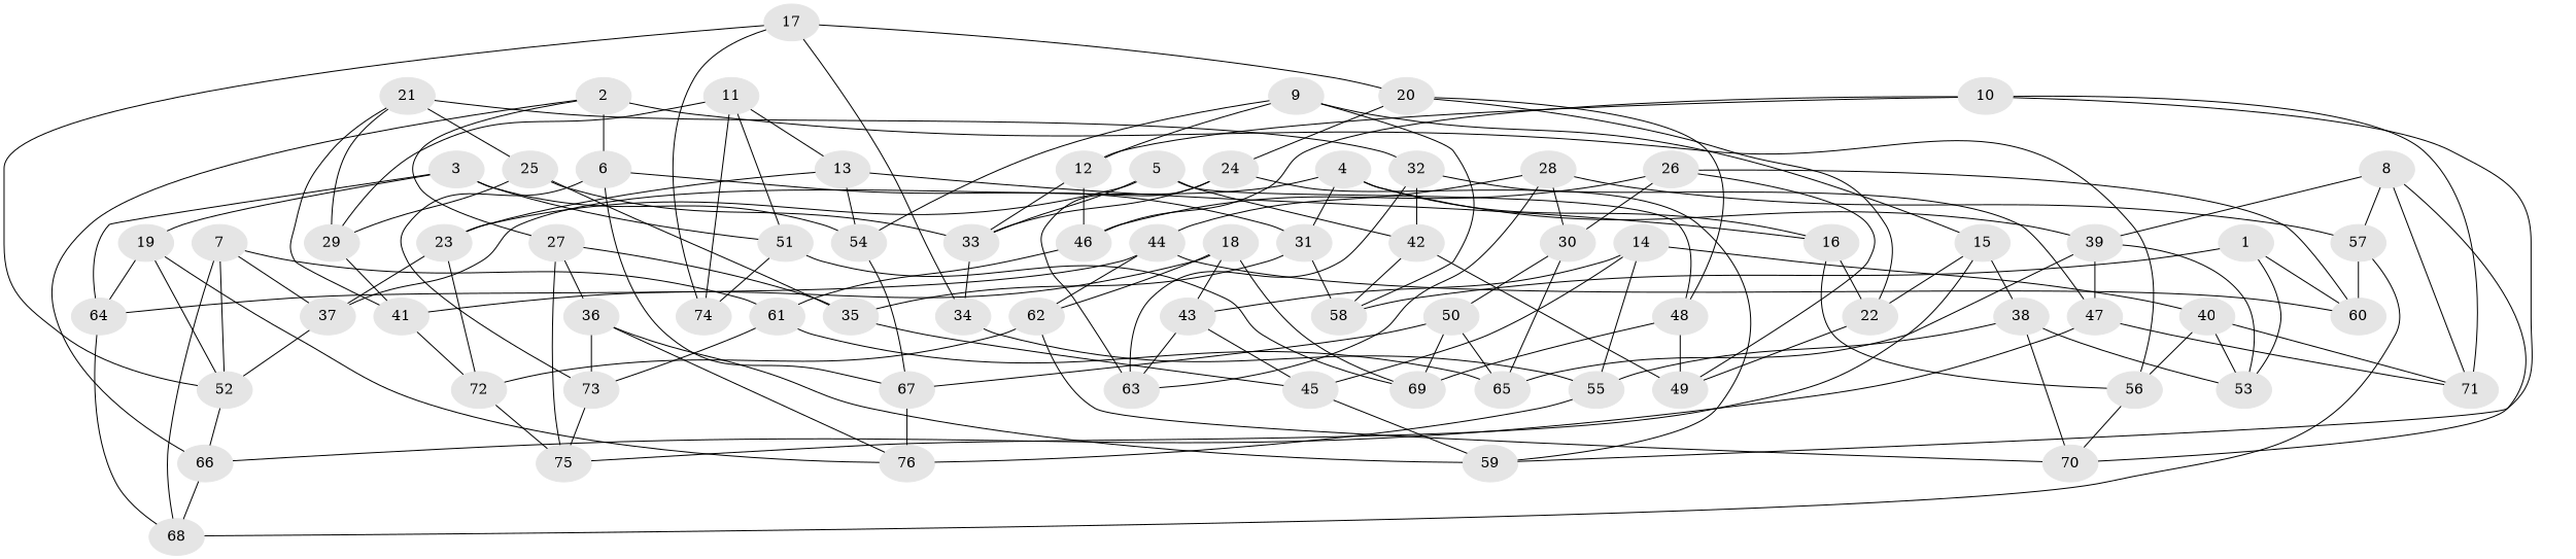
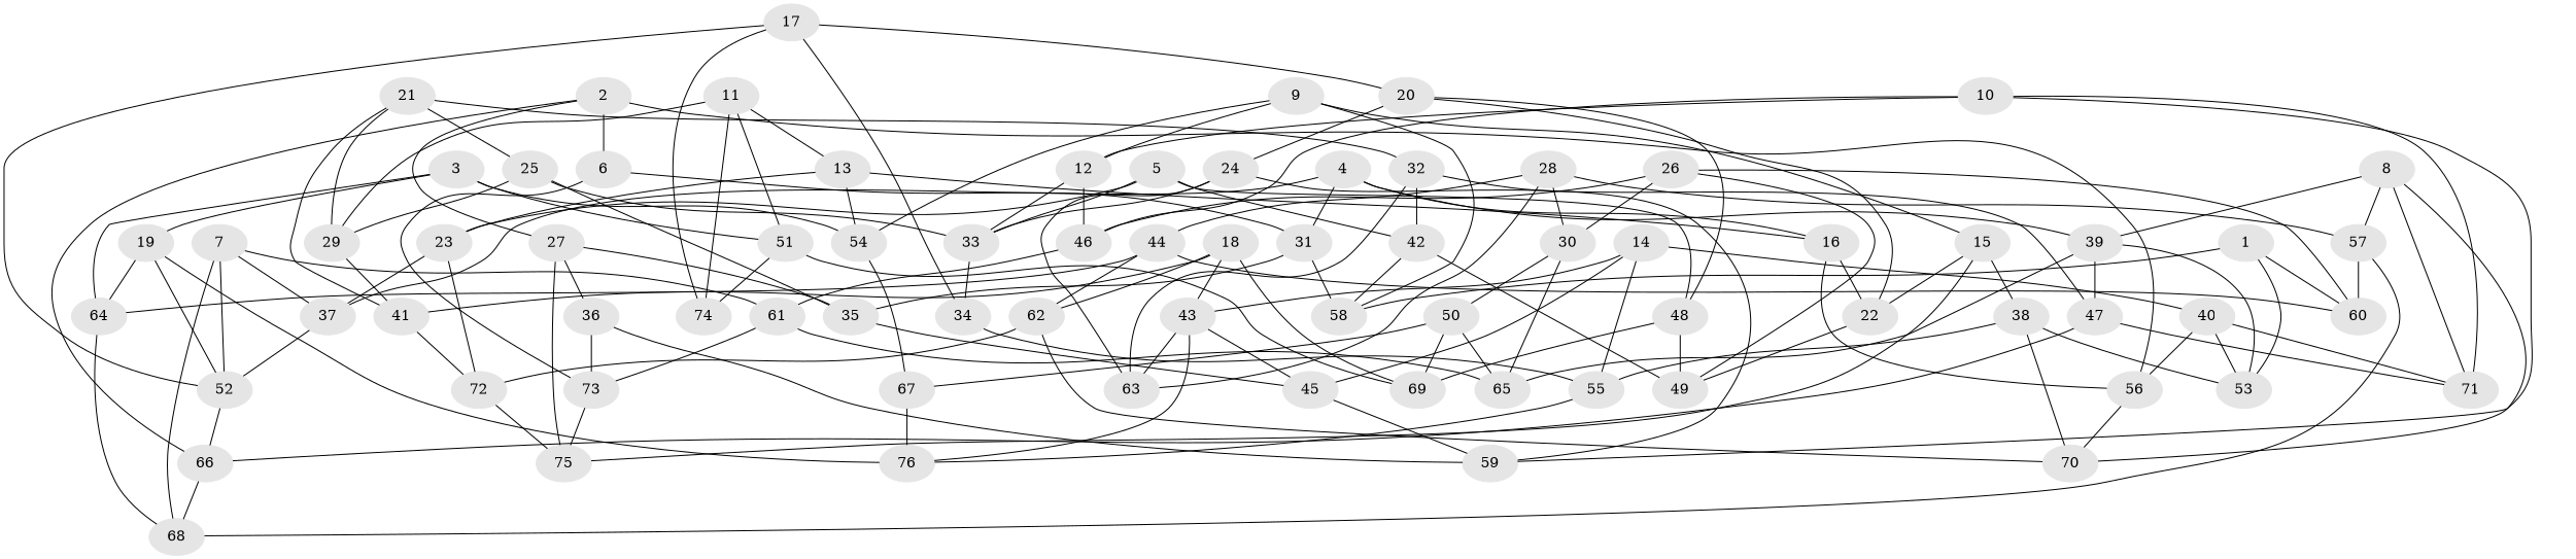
  graph {
    node [color=gray90 style=filled]
    1
    53
    58
    60
    47
    66
    71
    2
    6
    27
    56
    31
    67
    73
    75
    35
    36
    70
    68
    3
    19
    51
    54
    64
    52
    76
    74
    69
    4
    16
    37
    39
    22
    65
    5
    23
    33
    42
    48
    72
    34
    49
    7
    61
    55
    8
    57
    9
    12
    15
    46
    38
    10
    59
    11
    13
    29
    41
    14
    40
    43
    45
    63
    17
    20
    24
    18
    62
    21
    25
    32
    26
    30
    50
    28
    44
    1 -- 53
    1 -- 58
    1 -- 60
    47 -- 66
    47 -- 71
    66 -- 68
    2 -- 66
    2 -- 6
    2 -- 27
    2 -- 56
    6 -- 31
-   6 -- 67
    6 -- 73
    27 -- 75
    27 -- 35
    27 -- 36
    56 -- 70
    31 -- 58
    31 -- 35
    67 -- 76
    73 -- 75
    35 -- 45
    36 -- 73
-   36 -- 76
+   43 -- 76
    36 -- 59
    3 -- 19
    3 -- 51
    3 -- 54
    3 -- 64
    19 -- 64
    19 -- 52
    19 -- 76
    51 -- 74
    51 -- 69
    54 -- 67
    64 -- 68
    52 -- 66
    4 -- 31
    4 -- 16
    4 -- 37
    4 -- 39
    16 -- 56
    16 -- 22
    37 -- 52
    39 -- 53
    39 -- 47
    39 -- 65
    22 -- 49
    5 -- 23
    5 -- 33
    5 -- 42
    5 -- 48
    23 -- 37
    23 -- 72
    33 -- 34
    42 -- 58
    42 -- 49
    48 -- 69
    48 -- 49
    72 -- 75
    34 -- 55
    7 -- 68
    7 -- 52
    7 -- 37
    7 -- 61
    61 -- 73
    61 -- 65
    55 -- 76
    8 -- 71
    8 -- 70
    8 -- 39
    8 -- 57
    57 -- 60
    57 -- 68
    9 -- 58
    9 -- 54
    9 -- 12
    9 -- 15
    12 -- 33
    12 -- 46
    15 -- 75
    15 -- 22
    15 -- 38
    46 -- 61
    38 -- 53
    38 -- 70
    38 -- 55
    10 -- 71
    10 -- 12
    10 -- 46
    10 -- 59
    11 -- 51
    11 -- 74
    11 -- 13
    11 -- 29
    13 -- 54
    13 -- 16
    13 -- 23
    29 -- 41
    41 -- 72
    14 -- 55
    14 -- 40
    14 -- 43
    14 -- 45
    40 -- 53
    40 -- 71
    40 -- 56
    43 -- 45
    43 -- 63
    45 -- 59
    17 -- 52
    17 -- 74
    17 -- 34
    17 -- 20
    20 -- 22
    20 -- 48
    20 -- 24
    24 -- 33
    24 -- 59
    24 -- 63
    18 -- 69
    18 -- 41
    18 -- 43
    18 -- 62
    62 -- 70
    62 -- 72
    21 -- 29
    21 -- 41
    21 -- 25
    21 -- 32
    25 -- 35
    25 -- 33
    25 -- 29
    32 -- 47
    32 -- 42
    32 -- 63
    26 -- 60
    26 -- 49
    26 -- 46
    26 -- 30
    30 -- 65
    30 -- 50
    50 -- 67
    50 -- 69
    50 -- 65
    28 -- 57
    28 -- 63
    28 -- 30
    28 -- 44
    44 -- 60
    44 -- 64
    44 -- 62
  }
